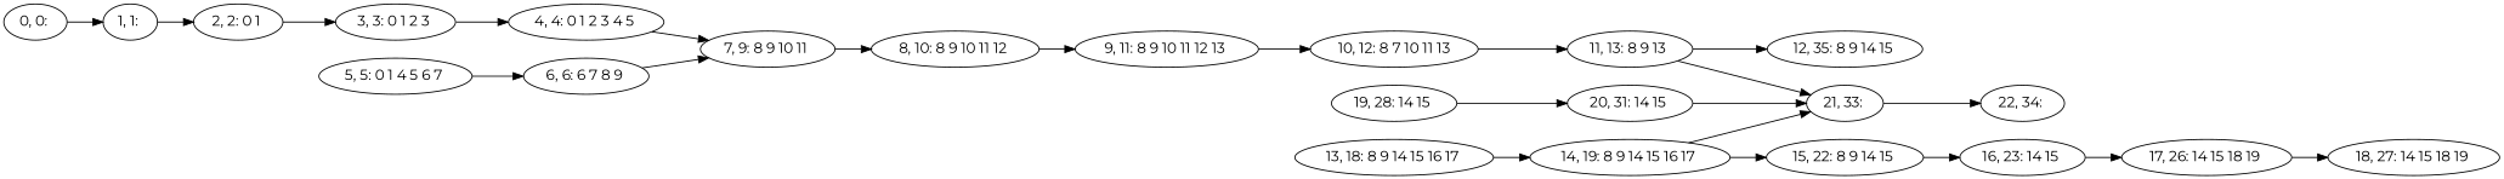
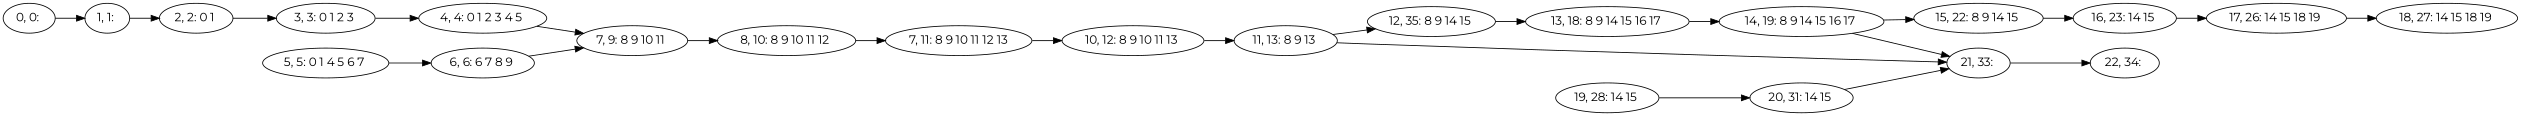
  digraph {
    fontname=Montserrat
    rankdir=LR
    node [fontname=Montserrat]
    edge [fontname=Montserrat]
    n1 [label="0, 0: "]
    n2 [label="1, 1: "]
    n3 [label="2, 2: 0 1 "]
    n4 [label="3, 3: 0 1 2 3 "]
    n5 [label="4, 4: 0 1 2 3 4 5 "]
    n6 [label="7, 9: 8 9 10 11 "]
    n7 [label="5, 5: 0 1 4 5 6 7 "]
    n8 [label="6, 6: 6 7 8 9 "]
    n9 [label="8, 10: 8 9 10 11 12 "]
-   n10 [label="9, 11: 8 9 10 11 12 13 "]
-   n11 [label="10, 12: 8 7 10 11 13"]
+   n10 [label="7, 11: 8 9 10 11 12 13"]
+   n11 [label="10, 12: 8 9 10 11 13 "]
    n12 [label="11, 13: 8 9 13 "]
    n13 [label="12, 35: 8 9 14 15 "]
    n14 [label="21, 33: "]
    n15 [label="13, 18: 8 9 14 15 16 17 "]
    n16 [label="22, 34: "]
    n17 [label="14, 19: 8 9 14 15 16 17 "]
    n18 [label="15, 22: 8 9 14 15 "]
    n19 [label="16, 23: 14 15 "]
    n20 [label="17, 26: 14 15 18 19 "]
    n21 [label="18, 27: 14 15 18 19 "]
    n22 [label="19, 28: 14 15 "]
    n23 [label="20, 31: 14 15 "]
    n1 -> n2
    n2 -> n3
    n3 -> n4
    n4 -> n5
    n5 -> n6
    n6 -> n9
    n7 -> n8
    n8 -> n6
    n9 -> n10
    n10 -> n11
    n11 -> n12
    n12 -> n13
    n12 -> n14
+   n13 -> n15
    n14 -> n16
    n15 -> n17
    n17 -> n14
    n17 -> n18
    n18 -> n19
    n19 -> n20
    n20 -> n21
    n22 -> n23
    n23 -> n14
  }
